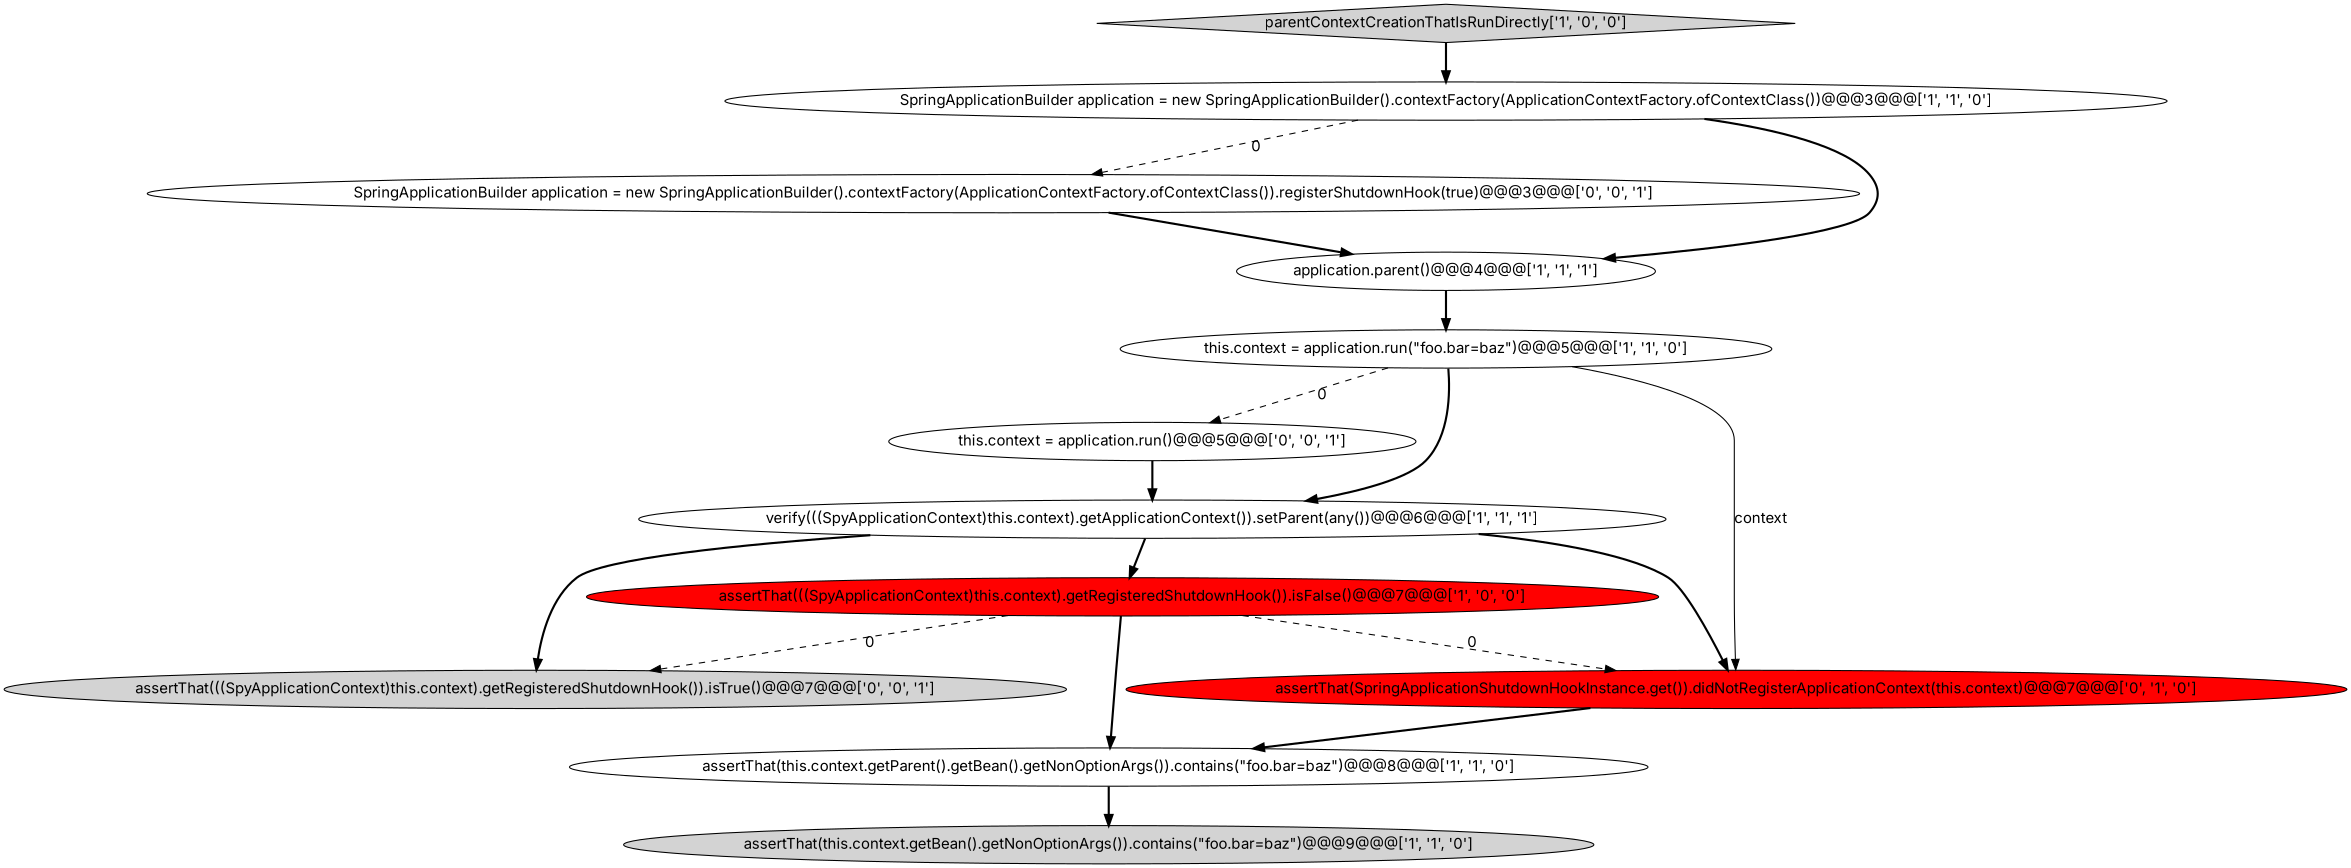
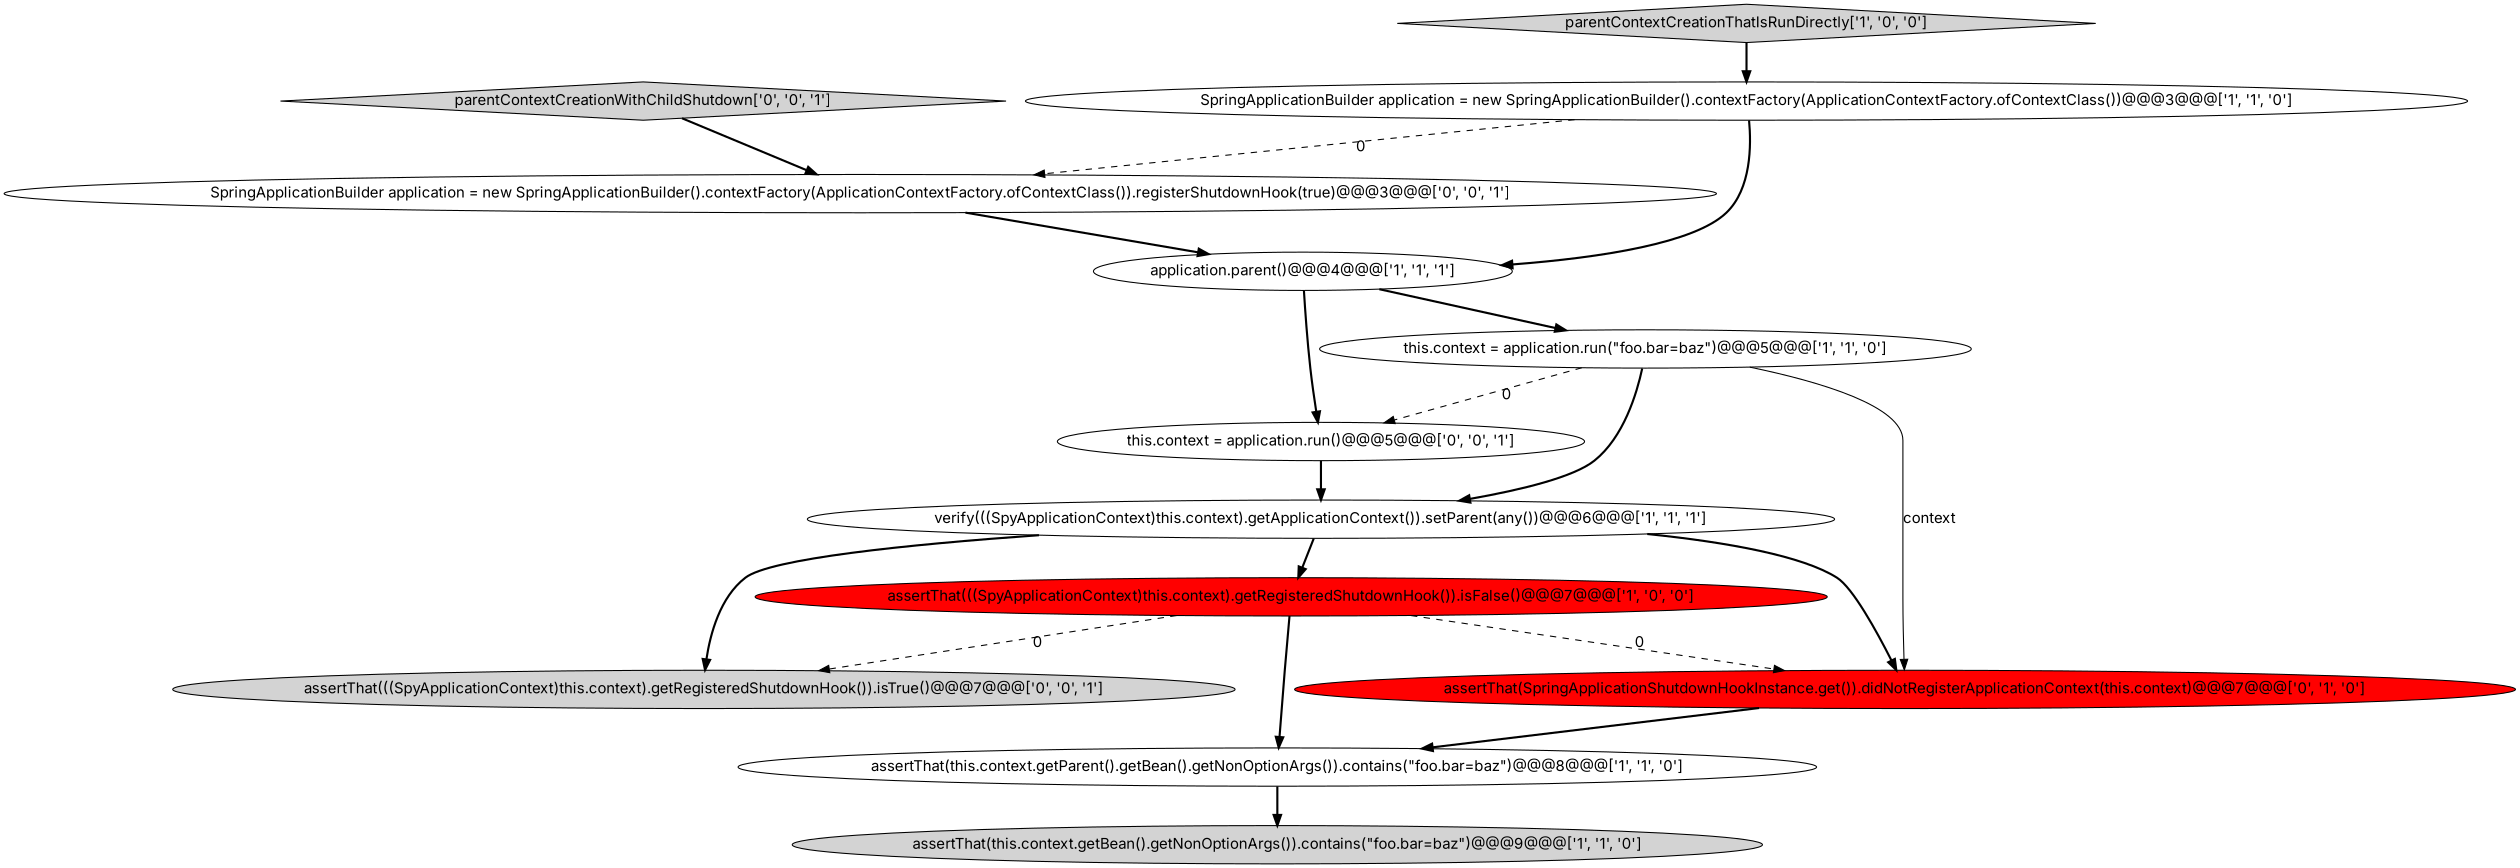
  digraph {
    fontname=Inter
    node [fillcolor=white fontname=Inter shape=ellipse style=filled]
    edge [fontname=Inter style=bold]
+   n1 [fillcolor=lightgray label="parentContextCreationWithChildShutdown['0', '0', '1']" shape=diamond]
    n2 [label="SpringApplicationBuilder application = new SpringApplicationBuilder().contextFactory(ApplicationContextFactory.ofContextClass()).registerShutdownHook(true)@@@3@@@['0', '0', '1']"]
    n3 [label="application.parent()@@@4@@@['1', '1', '1']"]
    n4 [fillcolor=lightgray label="assertThat(this.context.getBean().getNonOptionArgs()).contains(\"foo.bar=baz\")@@@9@@@['1', '1', '0']"]
    n5 [label="this.context = application.run()@@@5@@@['0', '0', '1']"]
    n6 [label="verify(((SpyApplicationContext)this.context).getApplicationContext()).setParent(any())@@@6@@@['1', '1', '1']"]
    n7 [fillcolor=red label="assertThat(SpringApplicationShutdownHookInstance.get()).didNotRegisterApplicationContext(this.context)@@@7@@@['0', '1', '0']"]
    n8 [fillcolor=red label="assertThat(((SpyApplicationContext)this.context).getRegisteredShutdownHook()).isFalse()@@@7@@@['1', '0', '0']"]
    n9 [fillcolor=lightgray label="assertThat(((SpyApplicationContext)this.context).getRegisteredShutdownHook()).isTrue()@@@7@@@['0', '0', '1']"]
    n10 [label="assertThat(this.context.getParent().getBean().getNonOptionArgs()).contains(\"foo.bar=baz\")@@@8@@@['1', '1', '0']"]
    n11 [label="this.context = application.run(\"foo.bar=baz\")@@@5@@@['1', '1', '0']"]
    n12 [label="SpringApplicationBuilder application = new SpringApplicationBuilder().contextFactory(ApplicationContextFactory.ofContextClass())@@@3@@@['1', '1', '0']"]
    n13 [fillcolor=lightgray label="parentContextCreationThatIsRunDirectly['1', '0', '0']" shape=diamond]
+   n1 -> n2
    n2 -> n3
+   n3 -> n5
    n3 -> n11
    n5 -> n6
    n6 -> n7
    n6 -> n8
    n6 -> n9
    n7 -> n10
    n8 -> n7 [label=0 style=dashed]
    n8 -> n9 [label=0 style=dashed]
    n8 -> n10
    n10 -> n4
    n11 -> n5 [label=0 style=dashed]
    n11 -> n6
    n11 -> n7 [label=context style=solid]
    n12 -> n2 [label=0 style=dashed]
    n12 -> n3
    n13 -> n12
  }
